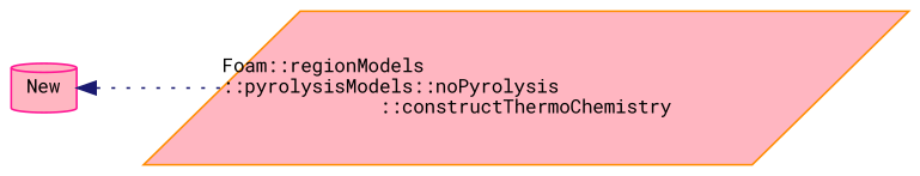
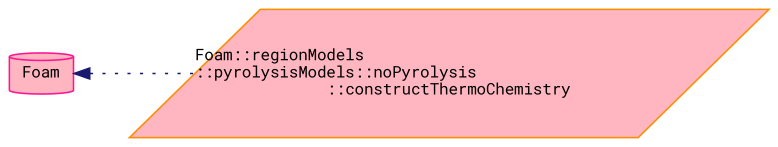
  digraph {
    rankdir=LR
    fontname="Roboto Mono"
    node [fillcolor=lightpink fontname="Roboto Mono" fontsize=10 style=filled]
-   n1 [color=deeppink fontcolor=black height=0.2 label=New shape=cylinder width=0.4]
+   n1 [color=deeppink fontcolor=black height=0.2 label=Foam shape=cylinder width=0.4]
    n2 [color=darkorange height=0.2 label="Foam::regionModels\l::pyrolysisModels::noPyrolysis\l::constructThermoChemistry" shape=parallelogram width=0.4]
    n1 -> n2 [color=midnightblue dir=back fontname="Roboto Mono" fontsize=10 labelfontname=Helvetica labelfontsize=10 style=dotted]
  }
